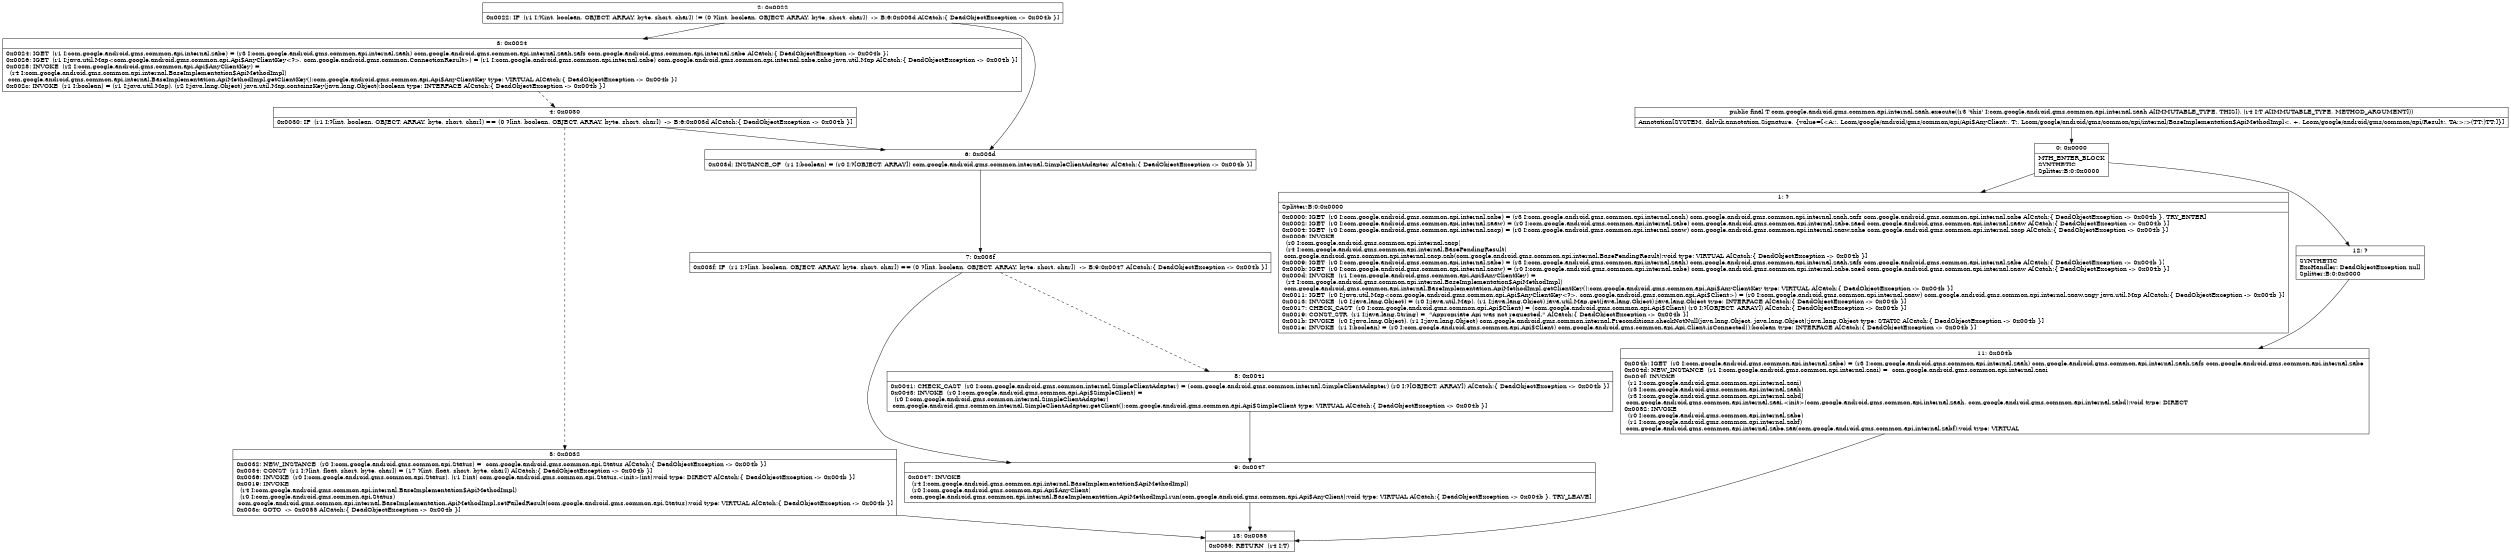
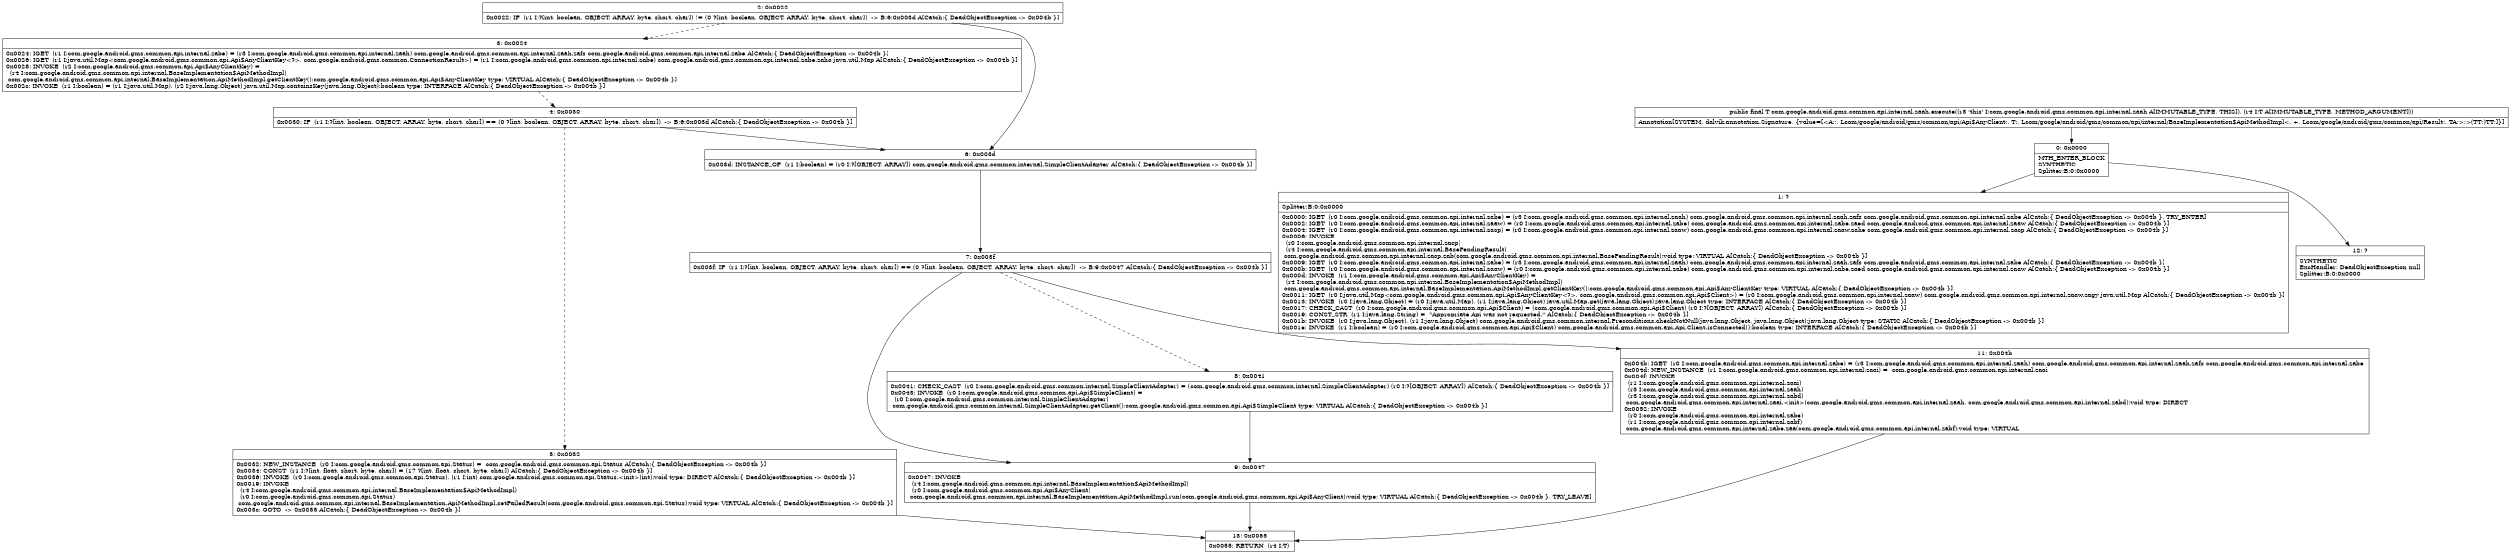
  digraph {
    node [shape=record]
    n1 [label="{0\:\ 0x0000|MTH_ENTER_BLOCK\lSYNTHETIC\lSplitter:B:0:0x0000\l}"]
    n2 [label="{1\:\ ?|Splitter:B:0:0x0000\l|0x0000: IGET  (r0 I:com.google.android.gms.common.api.internal.zabe) = (r3 I:com.google.android.gms.common.api.internal.zaah) com.google.android.gms.common.api.internal.zaah.zafs com.google.android.gms.common.api.internal.zabe A[Catch:\{ DeadObjectException \-\> 0x004b \}, TRY_ENTER]\l0x0002: IGET  (r0 I:com.google.android.gms.common.api.internal.zaaw) = (r0 I:com.google.android.gms.common.api.internal.zabe) com.google.android.gms.common.api.internal.zabe.zaed com.google.android.gms.common.api.internal.zaaw A[Catch:\{ DeadObjectException \-\> 0x004b \}]\l0x0004: IGET  (r0 I:com.google.android.gms.common.api.internal.zacp) = (r0 I:com.google.android.gms.common.api.internal.zaaw) com.google.android.gms.common.api.internal.zaaw.zahe com.google.android.gms.common.api.internal.zacp A[Catch:\{ DeadObjectException \-\> 0x004b \}]\l0x0006: INVOKE  \l  (r0 I:com.google.android.gms.common.api.internal.zacp)\l  (r4 I:com.google.android.gms.common.api.internal.BasePendingResult)\l com.google.android.gms.common.api.internal.zacp.zab(com.google.android.gms.common.api.internal.BasePendingResult):void type: VIRTUAL A[Catch:\{ DeadObjectException \-\> 0x004b \}]\l0x0009: IGET  (r0 I:com.google.android.gms.common.api.internal.zabe) = (r3 I:com.google.android.gms.common.api.internal.zaah) com.google.android.gms.common.api.internal.zaah.zafs com.google.android.gms.common.api.internal.zabe A[Catch:\{ DeadObjectException \-\> 0x004b \}]\l0x000b: IGET  (r0 I:com.google.android.gms.common.api.internal.zaaw) = (r0 I:com.google.android.gms.common.api.internal.zabe) com.google.android.gms.common.api.internal.zabe.zaed com.google.android.gms.common.api.internal.zaaw A[Catch:\{ DeadObjectException \-\> 0x004b \}]\l0x000d: INVOKE  (r1 I:com.google.android.gms.common.api.Api$AnyClientKey) = \l  (r4 I:com.google.android.gms.common.api.internal.BaseImplementation$ApiMethodImpl)\l com.google.android.gms.common.api.internal.BaseImplementation.ApiMethodImpl.getClientKey():com.google.android.gms.common.api.Api$AnyClientKey type: VIRTUAL A[Catch:\{ DeadObjectException \-\> 0x004b \}]\l0x0011: IGET  (r0 I:java.util.Map\<com.google.android.gms.common.api.Api$AnyClientKey\<?\>, com.google.android.gms.common.api.Api$Client\>) = (r0 I:com.google.android.gms.common.api.internal.zaaw) com.google.android.gms.common.api.internal.zaaw.zagy java.util.Map A[Catch:\{ DeadObjectException \-\> 0x004b \}]\l0x0013: INVOKE  (r0 I:java.lang.Object) = (r0 I:java.util.Map), (r1 I:java.lang.Object) java.util.Map.get(java.lang.Object):java.lang.Object type: INTERFACE A[Catch:\{ DeadObjectException \-\> 0x004b \}]\l0x0017: CHECK_CAST  (r0 I:com.google.android.gms.common.api.Api$Client) = (com.google.android.gms.common.api.Api$Client) (r0 I:?[OBJECT, ARRAY]) A[Catch:\{ DeadObjectException \-\> 0x004b \}]\l0x0019: CONST_STR  (r1 I:java.lang.String) =  \"Appropriate Api was not requested.\" A[Catch:\{ DeadObjectException \-\> 0x004b \}]\l0x001b: INVOKE  (r0 I:java.lang.Object), (r1 I:java.lang.Object) com.google.android.gms.common.internal.Preconditions.checkNotNull(java.lang.Object, java.lang.Object):java.lang.Object type: STATIC A[Catch:\{ DeadObjectException \-\> 0x004b \}]\l0x001e: INVOKE  (r1 I:boolean) = (r0 I:com.google.android.gms.common.api.Api$Client) com.google.android.gms.common.api.Api.Client.isConnected():boolean type: INTERFACE A[Catch:\{ DeadObjectException \-\> 0x004b \}]\l}"]
    n3 [label="{12\:\ ?|SYNTHETIC\lExcHandler: DeadObjectException null\lSplitter:B:0:0x0000\l}"]
    n4 [label="{11\:\ 0x004b|0x004b: IGET  (r0 I:com.google.android.gms.common.api.internal.zabe) = (r3 I:com.google.android.gms.common.api.internal.zaah) com.google.android.gms.common.api.internal.zaah.zafs com.google.android.gms.common.api.internal.zabe \l0x004d: NEW_INSTANCE  (r1 I:com.google.android.gms.common.api.internal.zaai) =  com.google.android.gms.common.api.internal.zaai \l0x004f: INVOKE  \l  (r1 I:com.google.android.gms.common.api.internal.zaai)\l  (r3 I:com.google.android.gms.common.api.internal.zaah)\l  (r3 I:com.google.android.gms.common.api.internal.zabd)\l com.google.android.gms.common.api.internal.zaai.\<init\>(com.google.android.gms.common.api.internal.zaah, com.google.android.gms.common.api.internal.zabd):void type: DIRECT \l0x0052: INVOKE  \l  (r0 I:com.google.android.gms.common.api.internal.zabe)\l  (r1 I:com.google.android.gms.common.api.internal.zabf)\l com.google.android.gms.common.api.internal.zabe.zaa(com.google.android.gms.common.api.internal.zabf):void type: VIRTUAL \l}"]
    n5 [label="{2\:\ 0x0022|0x0022: IF  (r1 I:?[int, boolean, OBJECT, ARRAY, byte, short, char]) != (0 ?[int, boolean, OBJECT, ARRAY, byte, short, char])  \-\> B:6:0x003d A[Catch:\{ DeadObjectException \-\> 0x004b \}]\l}"]
    n6 [label="{3\:\ 0x0024|0x0024: IGET  (r1 I:com.google.android.gms.common.api.internal.zabe) = (r3 I:com.google.android.gms.common.api.internal.zaah) com.google.android.gms.common.api.internal.zaah.zafs com.google.android.gms.common.api.internal.zabe A[Catch:\{ DeadObjectException \-\> 0x004b \}]\l0x0026: IGET  (r1 I:java.util.Map\<com.google.android.gms.common.api.Api$AnyClientKey\<?\>, com.google.android.gms.common.ConnectionResult\>) = (r1 I:com.google.android.gms.common.api.internal.zabe) com.google.android.gms.common.api.internal.zabe.zaho java.util.Map A[Catch:\{ DeadObjectException \-\> 0x004b \}]\l0x0028: INVOKE  (r2 I:com.google.android.gms.common.api.Api$AnyClientKey) = \l  (r4 I:com.google.android.gms.common.api.internal.BaseImplementation$ApiMethodImpl)\l com.google.android.gms.common.api.internal.BaseImplementation.ApiMethodImpl.getClientKey():com.google.android.gms.common.api.Api$AnyClientKey type: VIRTUAL A[Catch:\{ DeadObjectException \-\> 0x004b \}]\l0x002c: INVOKE  (r1 I:boolean) = (r1 I:java.util.Map), (r2 I:java.lang.Object) java.util.Map.containsKey(java.lang.Object):boolean type: INTERFACE A[Catch:\{ DeadObjectException \-\> 0x004b \}]\l}"]
    n7 [label="{6\:\ 0x003d|0x003d: INSTANCE_OF  (r1 I:boolean) = (r0 I:?[OBJECT, ARRAY]) com.google.android.gms.common.internal.SimpleClientAdapter A[Catch:\{ DeadObjectException \-\> 0x004b \}]\l}"]
    n8 [label="{4\:\ 0x0030|0x0030: IF  (r1 I:?[int, boolean, OBJECT, ARRAY, byte, short, char]) == (0 ?[int, boolean, OBJECT, ARRAY, byte, short, char])  \-\> B:6:0x003d A[Catch:\{ DeadObjectException \-\> 0x004b \}]\l}"]
    n9 [label="{7\:\ 0x003f|0x003f: IF  (r1 I:?[int, boolean, OBJECT, ARRAY, byte, short, char]) == (0 ?[int, boolean, OBJECT, ARRAY, byte, short, char])  \-\> B:9:0x0047 A[Catch:\{ DeadObjectException \-\> 0x004b \}]\l}"]
    n10 [label="{5\:\ 0x0032|0x0032: NEW_INSTANCE  (r0 I:com.google.android.gms.common.api.Status) =  com.google.android.gms.common.api.Status A[Catch:\{ DeadObjectException \-\> 0x004b \}]\l0x0034: CONST  (r1 I:?[int, float, short, byte, char]) = (17 ?[int, float, short, byte, char]) A[Catch:\{ DeadObjectException \-\> 0x004b \}]\l0x0036: INVOKE  (r0 I:com.google.android.gms.common.api.Status), (r1 I:int) com.google.android.gms.common.api.Status.\<init\>(int):void type: DIRECT A[Catch:\{ DeadObjectException \-\> 0x004b \}]\l0x0019: INVOKE  \l  (r4 I:com.google.android.gms.common.api.internal.BaseImplementation$ApiMethodImpl)\l  (r0 I:com.google.android.gms.common.api.Status)\l com.google.android.gms.common.api.internal.BaseImplementation.ApiMethodImpl.setFailedResult(com.google.android.gms.common.api.Status):void type: VIRTUAL A[Catch:\{ DeadObjectException \-\> 0x004b \}]\l0x003c: GOTO  \-\> 0x0055 A[Catch:\{ DeadObjectException \-\> 0x004b \}]\l}"]
    n11 [label="{13\:\ 0x0055|0x0055: RETURN  (r4 I:T) \l}"]
    n12 [label="{8\:\ 0x0041|0x0041: CHECK_CAST  (r0 I:com.google.android.gms.common.internal.SimpleClientAdapter) = (com.google.android.gms.common.internal.SimpleClientAdapter) (r0 I:?[OBJECT, ARRAY]) A[Catch:\{ DeadObjectException \-\> 0x004b \}]\l0x0043: INVOKE  (r0 I:com.google.android.gms.common.api.Api$SimpleClient) = \l  (r0 I:com.google.android.gms.common.internal.SimpleClientAdapter)\l com.google.android.gms.common.internal.SimpleClientAdapter.getClient():com.google.android.gms.common.api.Api$SimpleClient type: VIRTUAL A[Catch:\{ DeadObjectException \-\> 0x004b \}]\l}"]
    n13 [label="{9\:\ 0x0047|0x0047: INVOKE  \l  (r4 I:com.google.android.gms.common.api.internal.BaseImplementation$ApiMethodImpl)\l  (r0 I:com.google.android.gms.common.api.Api$AnyClient)\l com.google.android.gms.common.api.internal.BaseImplementation.ApiMethodImpl.run(com.google.android.gms.common.api.Api$AnyClient):void type: VIRTUAL A[Catch:\{ DeadObjectException \-\> 0x004b \}, TRY_LEAVE]\l}"]
    n14 [label="{public final T com.google.android.gms.common.api.internal.zaah.execute((r3 'this' I:com.google.android.gms.common.api.internal.zaah A[IMMUTABLE_TYPE, THIS]), (r4 I:T A[IMMUTABLE_TYPE, METHOD_ARGUMENT]))  | Annotation[SYSTEM, dalvik.annotation.Signature, \{value=[\<A::, Lcom\/google\/android\/gms\/common\/api\/Api$AnyClient;, T:, Lcom\/google\/android\/gms\/common\/api\/internal\/BaseImplementation$ApiMethodImpl\<, +, Lcom\/google\/android\/gms\/common\/api\/Result;, TA;\>;\>(TT;)TT;]\}]\l}"]
    n1 -> n2
    n1 -> n3
-   n3 -> n4
+   n9 -> n4
    n4 -> n11
-   n5 -> n6 [style=solid]
+   n5 -> n6 [style=dashed]
    n5 -> n7
    n6 -> n8 [style=dashed]
    n7 -> n9
    n8 -> n7
    n8 -> n10 [style=dashed]
    n9 -> n12 [style=dashed]
    n9 -> n13
    n10 -> n11
    n12 -> n13
    n13 -> n11
    n14 -> n1
  }
